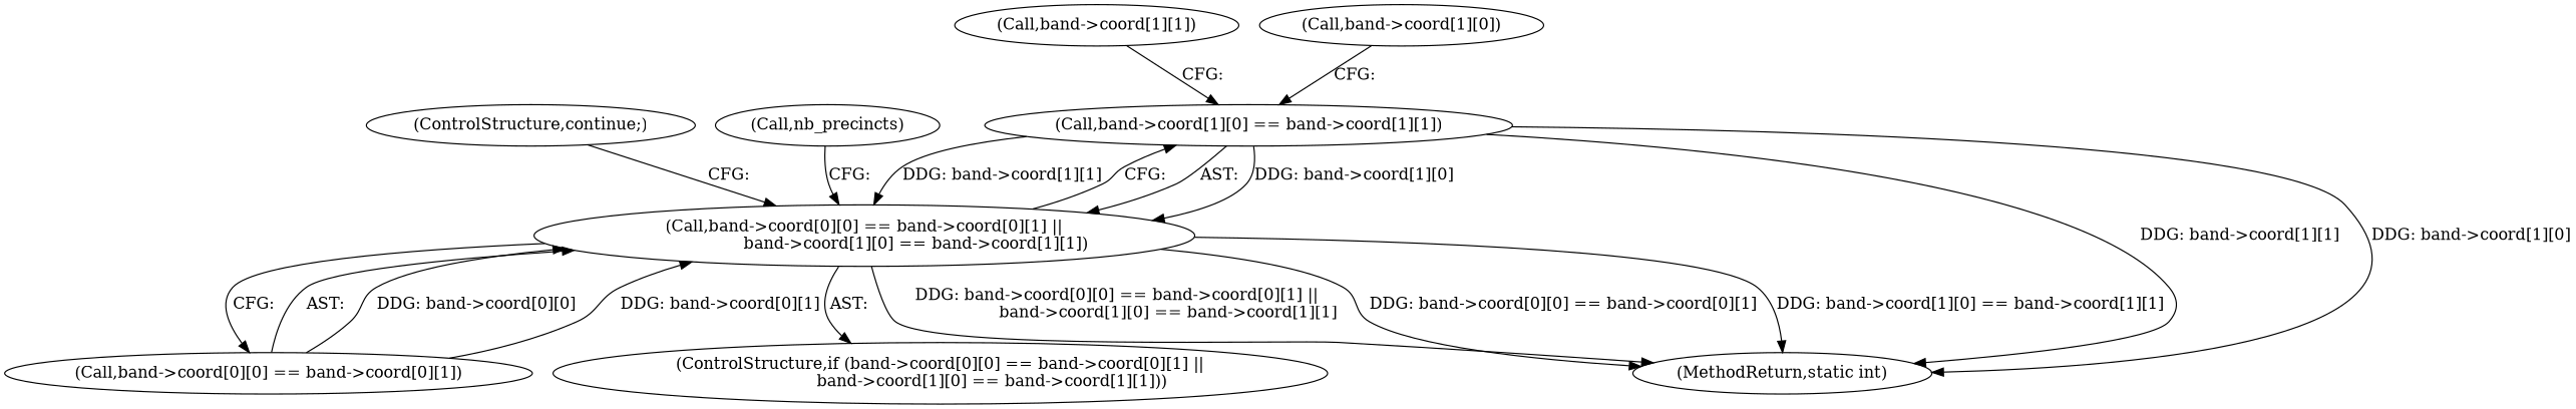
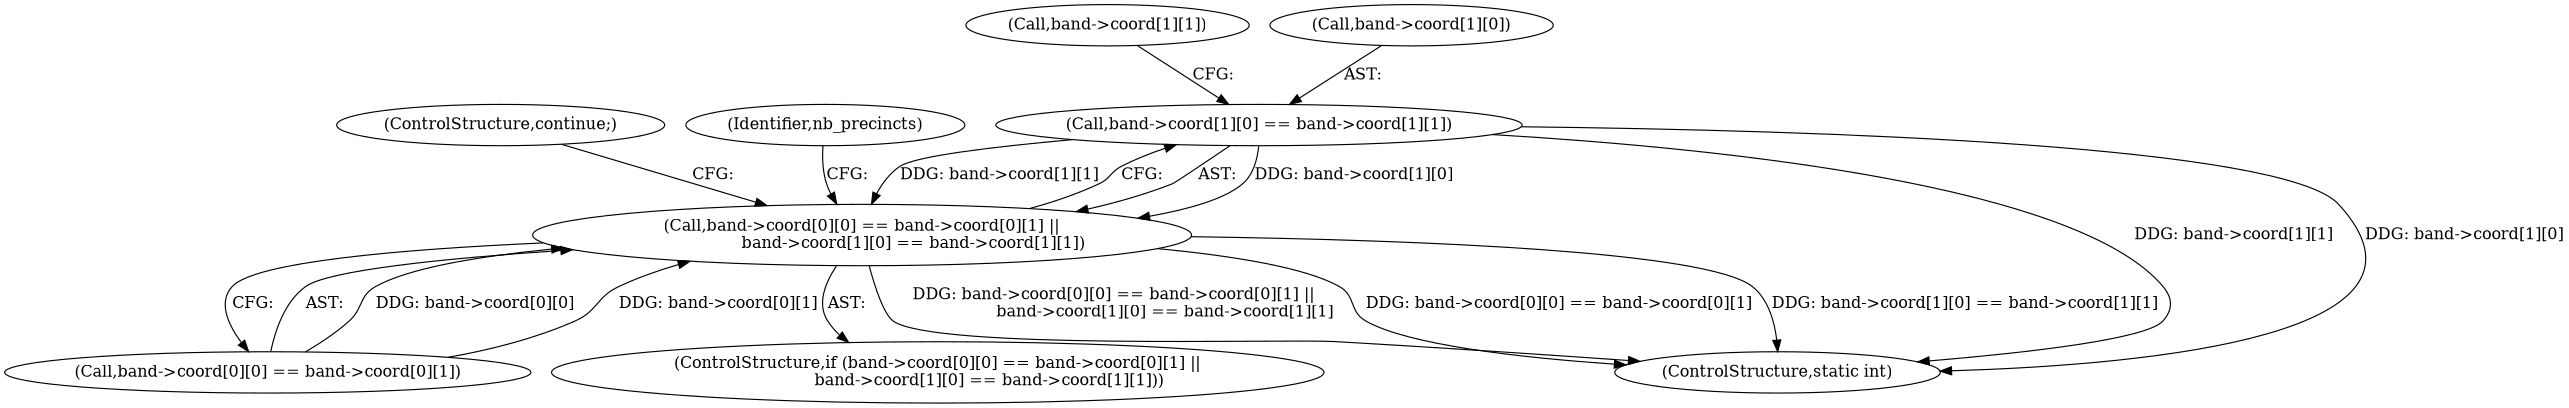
  digraph {
    n1 [label="(Call,band->coord[1][0] == band->coord[1][1])"]
    n2 [label="(Call,band->coord[0][0] == band->coord[0][1] ||\n                    band->coord[1][0] == band->coord[1][1])"]
-   n3 [label="(MethodReturn,static int)"]
+   n3 [label="(ControlStructure,static int)"]
    n4 [label="(Call,band->coord[0][0] == band->coord[0][1])"]
    n5 [label="(ControlStructure,if (band->coord[0][0] == band->coord[0][1] ||\n                    band->coord[1][0] == band->coord[1][1]))"]
    n6 [label="(Call,band->coord[1][1])"]
    n7 [label="(ControlStructure,continue;)"]
-   n8 [label="(Call,nb_precincts)"]
+   n8 [label="(Identifier,nb_precincts)"]
    n9 [label="(Call,band->coord[1][0])"]
    n1 -> n2 [label="AST: "]
    n1 -> n2 [label="DDG: band->coord[1][0]"]
    n1 -> n2 [label="DDG: band->coord[1][1]"]
    n1 -> n3 [label="DDG: band->coord[1][1]"]
    n1 -> n3 [label="DDG: band->coord[1][0]"]
    n2 -> n1 [label="CFG: "]
    n2 -> n3 [label="DDG: band->coord[0][0] == band->coord[0][1]"]
    n2 -> n3 [label="DDG: band->coord[1][0] == band->coord[1][1]"]
    n2 -> n3 [label="DDG: band->coord[0][0] == band->coord[0][1] ||\n                    band->coord[1][0] == band->coord[1][1]"]
    n2 -> n4 [label="CFG: "]
    n2 -> n5 [label="AST: "]
    n4 -> n2 [label="AST: "]
    n4 -> n2 [label="DDG: band->coord[0][0]"]
    n4 -> n2 [label="DDG: band->coord[0][1]"]
    n6 -> n1 [label="CFG: "]
    n7 -> n2 [label="CFG: "]
    n8 -> n2 [label="CFG: "]
-   n9 -> n1 [label="CFG: "]
+   n9 -> n1 [label="AST: "]
  }
